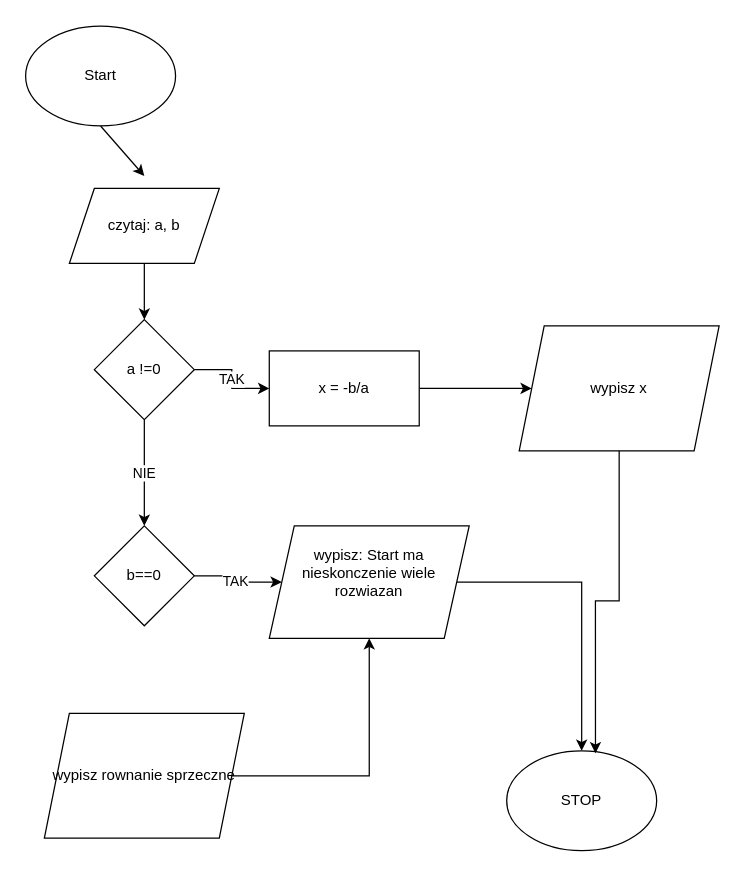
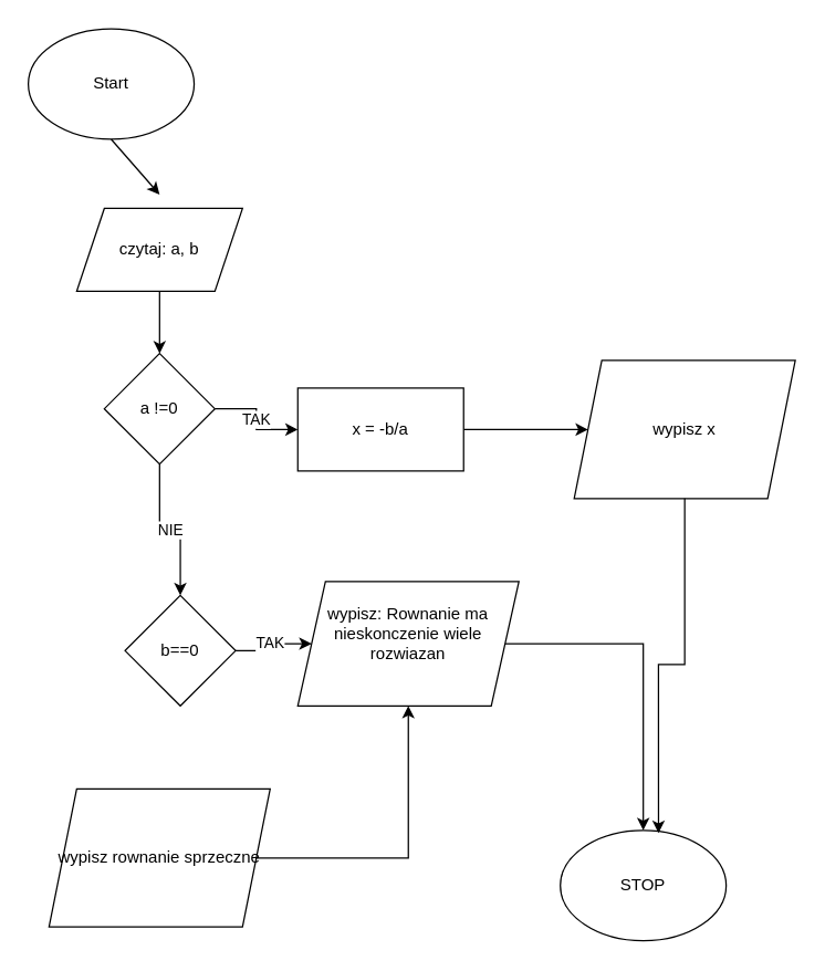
  <mxCell id="0" />
  <mxCell id="1" parent="0" />
  <mxCell id="2" value="Start" style="ellipse;whiteSpace=wrap;html=1;" vertex="1" parent="1"><mxGeometry x="20" y="20" width="120" height="80" as="geometry" /></mxCell>
  <mxCell id="3" value="" style="edgeStyle=orthogonalEdgeStyle;rounded=0;orthogonalLoop=1;jettySize=auto;html=1;" edge="1" parent="1" source="4" target="8"><mxGeometry relative="1" as="geometry" /></mxCell>
  <mxCell id="4" value="czytaj: a, b" style="shape=parallelogram;perimeter=parallelogramPerimeter;whiteSpace=wrap;html=1;fixedSize=1;" vertex="1" parent="1"><mxGeometry x="55" y="150" width="120" height="60" as="geometry" /></mxCell>
  <mxCell id="5" value="" style="endArrow=classic;html=1;rounded=0;exitX=0.5;exitY=1;exitDx=0;exitDy=0;" edge="1" parent="1" source="2"><mxGeometry width="50" height="50" relative="1" as="geometry"><mxPoint x="115" y="120" as="sourcePoint" /><mxPoint x="115" y="140" as="targetPoint" /></mxGeometry></mxCell>
  <mxCell id="6" value="TAK" style="edgeStyle=orthogonalEdgeStyle;rounded=0;orthogonalLoop=1;jettySize=auto;html=1;" edge="1" parent="1" source="8" target="10"><mxGeometry relative="1" as="geometry" /></mxCell>
  <mxCell id="7" value="NIE" style="edgeStyle=orthogonalEdgeStyle;rounded=0;orthogonalLoop=1;jettySize=auto;html=1;" edge="1" parent="1" source="8" target="13"><mxGeometry relative="1" as="geometry" /></mxCell>
  <mxCell id="8" value="a !=0" style="rhombus;whiteSpace=wrap;html=1;" vertex="1" parent="1"><mxGeometry x="75" y="255" width="80" height="80" as="geometry" /></mxCell>
  <mxCell id="9" value="" style="edgeStyle=orthogonalEdgeStyle;rounded=0;orthogonalLoop=1;jettySize=auto;html=1;" edge="1" parent="1" source="10" target="11"><mxGeometry relative="1" as="geometry" /></mxCell>
  <mxCell id="10" value="x = -b/a" style="whiteSpace=wrap;html=1;" vertex="1" parent="1"><mxGeometry x="215" y="280" width="120" height="60" as="geometry" /></mxCell>
  <mxCell id="11" value="wypisz x" style="shape=parallelogram;perimeter=parallelogramPerimeter;whiteSpace=wrap;html=1;fixedSize=1;" vertex="1" parent="1"><mxGeometry x="415" y="260" width="160" height="100" as="geometry" /></mxCell>
  <mxCell id="12" value="TAK" style="edgeStyle=orthogonalEdgeStyle;rounded=0;orthogonalLoop=1;jettySize=auto;html=1;exitX=1;exitY=0.5;exitDx=0;exitDy=0;entryX=0;entryY=0.5;entryDx=0;entryDy=0;" edge="1" parent="1" source="13" target="15"><mxGeometry relative="1" as="geometry" /></mxCell>
- <mxCell id="13" value="b==0" style="rhombus;whiteSpace=wrap;html=1;" vertex="1" parent="1"><mxGeometry x="75" y="420" width="80" height="80" as="geometry" /></mxCell>
+ <mxCell id="13" value="b==0" style="rhombus;whiteSpace=wrap;html=1;" vertex="1" parent="1"><mxGeometry x="90" y="430" width="80" height="80" as="geometry" /></mxCell>
  <mxCell id="14" style="edgeStyle=orthogonalEdgeStyle;rounded=0;orthogonalLoop=1;jettySize=auto;html=1;exitX=1;exitY=0.5;exitDx=0;exitDy=0;entryX=0.5;entryY=0;entryDx=0;entryDy=0;" edge="1" parent="1" source="15" target="18"><mxGeometry relative="1" as="geometry" /></mxCell>
- <mxCell id="15" value="wypisz: Start ma nieskonczenie wiele rozwiazan&lt;div&gt;&lt;br&gt;&lt;/div&gt;" style="shape=parallelogram;perimeter=parallelogramPerimeter;whiteSpace=wrap;html=1;fixedSize=1;" vertex="1" parent="1"><mxGeometry x="215" y="420" width="160" height="90" as="geometry" /></mxCell>
+ <mxCell id="15" value="wypisz: Rownanie ma nieskonczenie wiele rozwiazan&lt;div&gt;&lt;br&gt;&lt;/div&gt;" style="shape=parallelogram;perimeter=parallelogramPerimeter;whiteSpace=wrap;html=1;fixedSize=1;" vertex="1" parent="1"><mxGeometry x="215" y="420" width="160" height="90" as="geometry" /></mxCell>
  <mxCell id="16" style="edgeStyle=orthogonalEdgeStyle;rounded=0;orthogonalLoop=1;jettySize=auto;html=1;exitX=1;exitY=0.5;exitDx=0;exitDy=0;" edge="1" parent="1" source="17" target="15"><mxGeometry relative="1" as="geometry" /></mxCell>
  <mxCell id="17" value="wypisz rownanie sprzeczne" style="shape=parallelogram;perimeter=parallelogramPerimeter;whiteSpace=wrap;html=1;fixedSize=1;" vertex="1" parent="1"><mxGeometry x="35" y="570" width="160" height="100" as="geometry" /></mxCell>
  <mxCell id="18" value="STOP" style="ellipse;whiteSpace=wrap;html=1;" vertex="1" parent="1"><mxGeometry x="405" y="600" width="120" height="80" as="geometry" /></mxCell>
  <mxCell id="19" style="edgeStyle=orthogonalEdgeStyle;rounded=0;orthogonalLoop=1;jettySize=auto;html=1;exitX=0.5;exitY=1;exitDx=0;exitDy=0;entryX=0.592;entryY=0.025;entryDx=0;entryDy=0;entryPerimeter=0;" edge="1" parent="1" source="11" target="18"><mxGeometry relative="1" as="geometry" /></mxCell>
